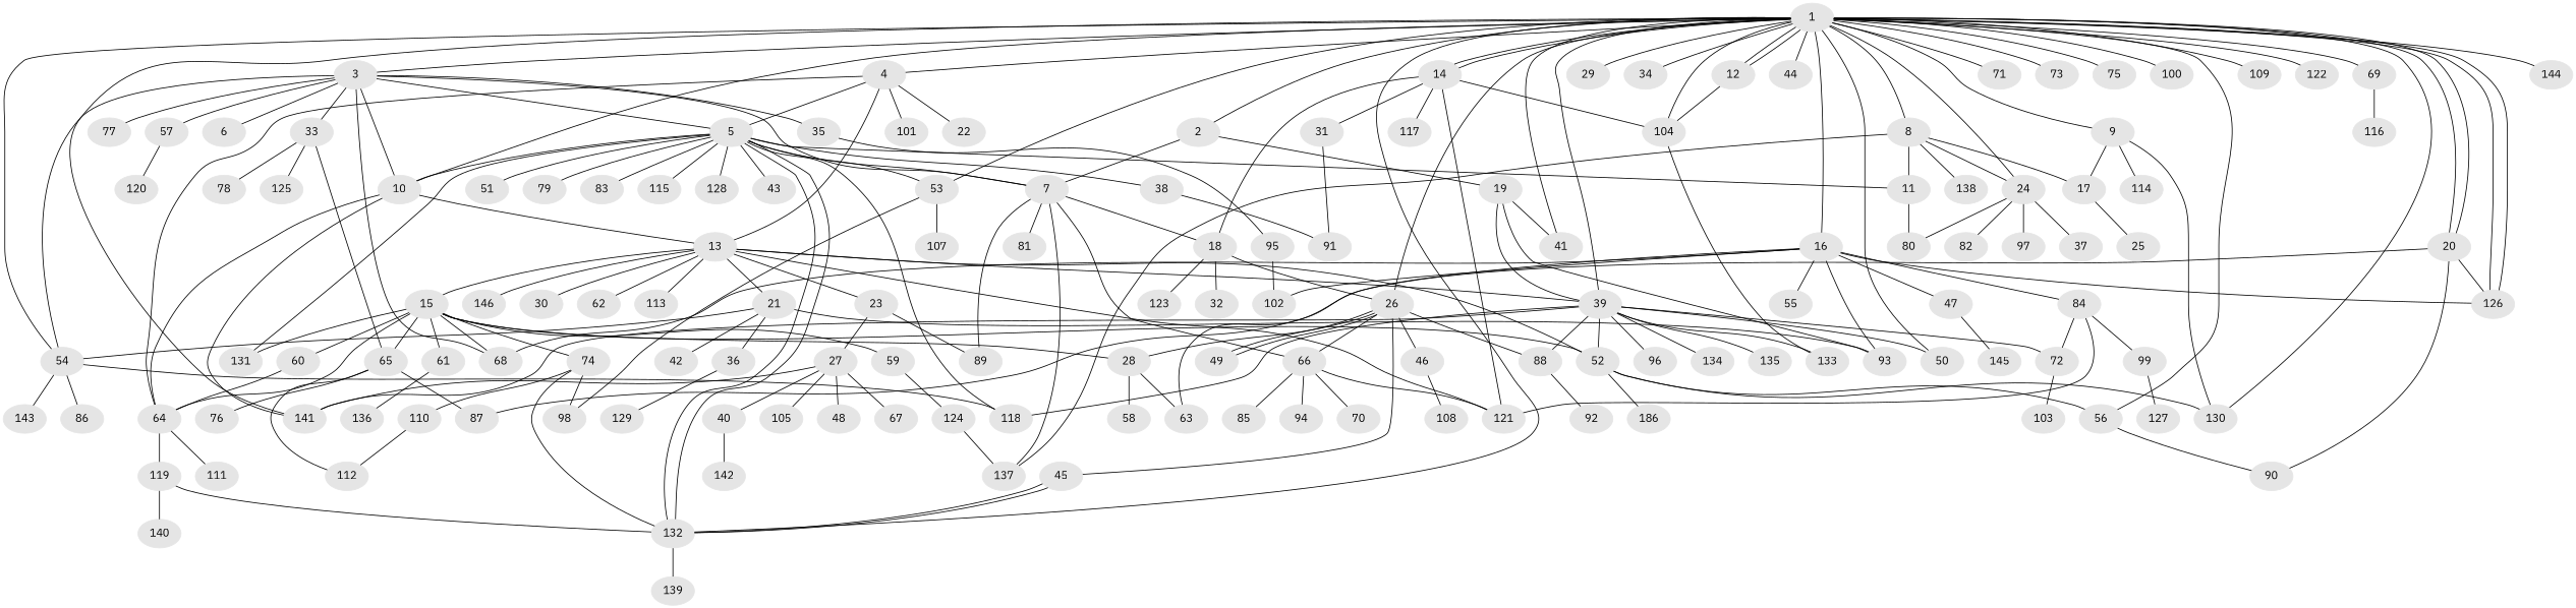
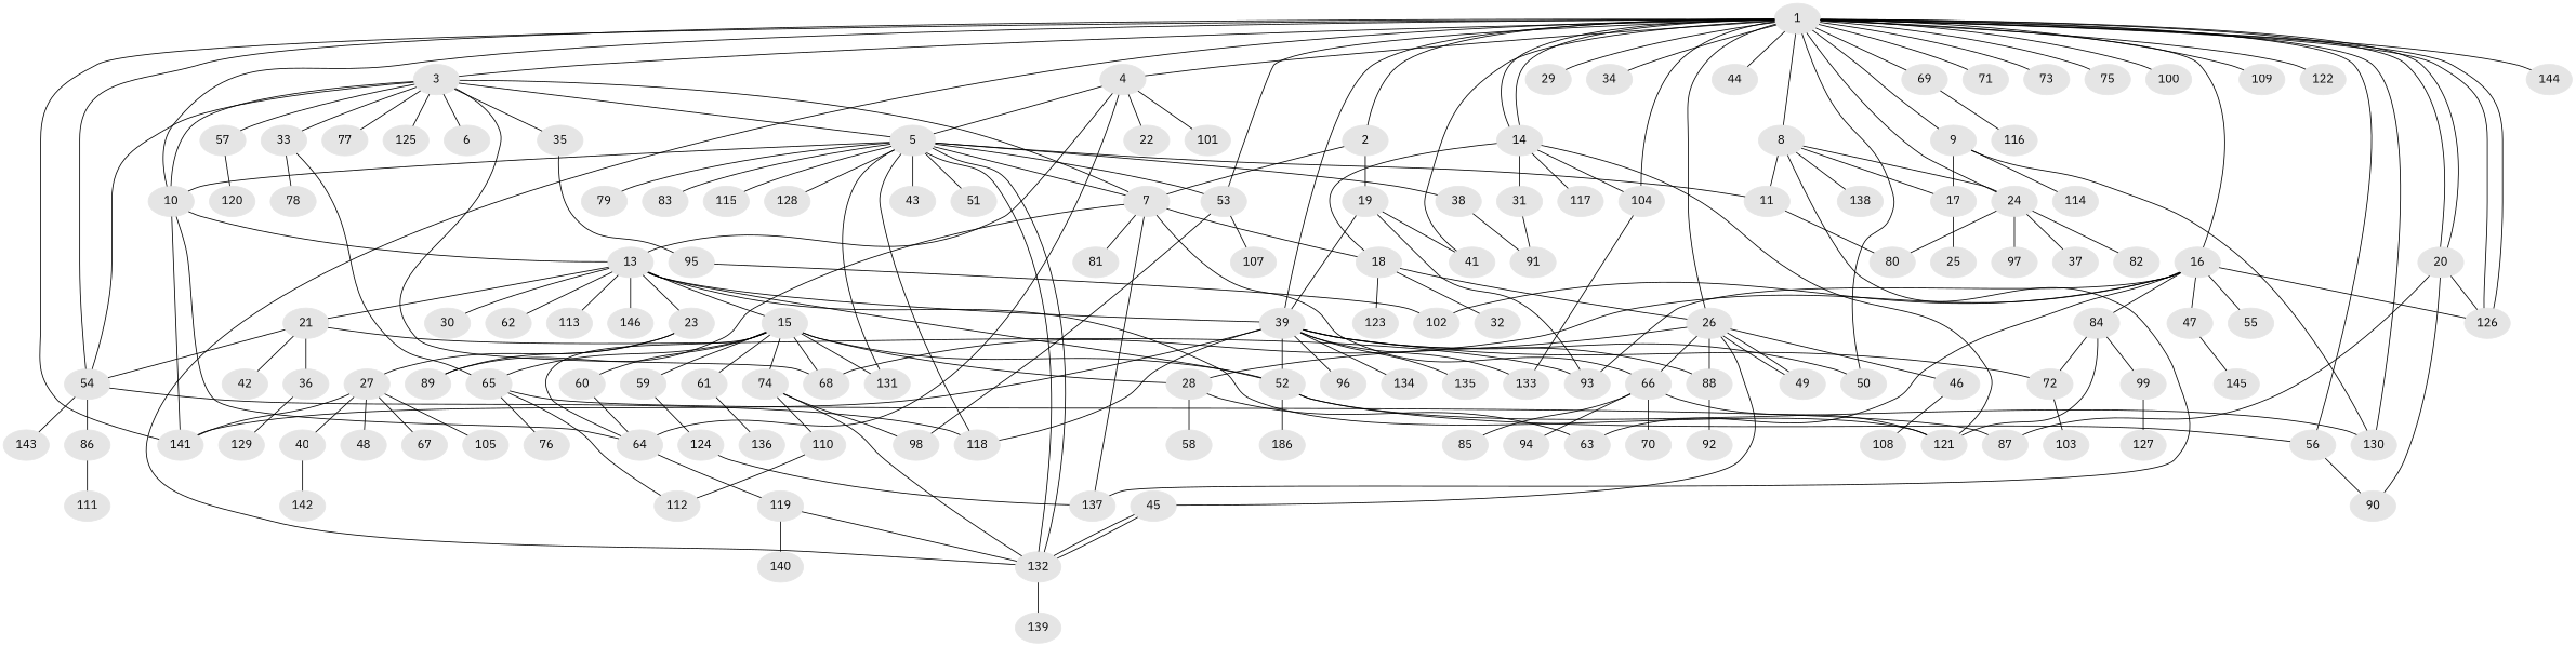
  graph {
    fontname="IBM Plex Sans"
    node [color=gray90 fontname="IBM Plex Sans" style=filled]
    edge [fontname="IBM Plex Sans"]
    1
    2
    3
    4
    8
    9
    10
-   12
    14
    16
    20
    24
    26
    29
    34
    39
    41
    44
    50
    53
    54
    56
    69
    71
    73
    75
    100
    104
    109
    122
    126
    130
    132
    141
    144
    7
    19
    5
    6
    33
    35
    57
    68
    77
    13
    22
    64
    101
    11
    137
    17
    138
    114
    18
    121
    31
    117
    47
    55
    63
    84
    93
    102
    87
    90
    80
    37
    82
    97
    66
    28
    45
    46
    49
    88
    27
    40
    48
    67
    105
    118
    52
    72
    96
    133
    134
    135
    98
    107
    86
    143
    116
    139
    81
    89
    38
    43
    51
    79
    83
    115
    128
    131
    65
    78
    125
    95
    120
    15
    21
    23
    30
    62
    113
    146
    111
    119
    91
    32
    123
    70
    85
    94
    25
    59
    60
    61
    74
    36
    42
    n131 [label=186]
    58
    124
    136
    76
    112
    110
    145
    103
    99
    129
    108
    92
    142
    140
    127
    1 -- 2
    1 -- 3
    1 -- 4
    1 -- 8
    1 -- 9
    1 -- 10
-   1 -- 12
-   1 -- 12
    1 -- 14
    1 -- 14
    1 -- 16
    1 -- 20
    1 -- 20
    1 -- 24
    1 -- 26
    1 -- 29
    1 -- 34
    1 -- 39
    1 -- 41
    1 -- 44
    1 -- 50
    1 -- 53
    1 -- 54
    1 -- 56
    1 -- 69
    1 -- 71
    1 -- 73
    1 -- 75
    1 -- 100
    1 -- 104
    1 -- 109
    1 -- 122
    1 -- 126
    1 -- 126
    1 -- 130
    1 -- 132
    1 -- 141
    1 -- 144
    2 -- 7
    2 -- 19
    3 -- 10
    3 -- 54
    3 -- 7
    3 -- 5
    3 -- 6
    3 -- 33
    3 -- 35
    3 -- 57
    3 -- 68
    3 -- 77
    4 -- 5
    4 -- 13
    4 -- 22
    4 -- 64
    4 -- 101
    8 -- 24
    8 -- 11
    8 -- 137
    8 -- 17
    8 -- 138
    9 -- 130
    9 -- 17
    9 -- 114
    10 -- 141
    10 -- 13
    10 -- 64
-   12 -- 104
    14 -- 104
    14 -- 18
    14 -- 121
    14 -- 31
    14 -- 117
    16 -- 126
    16 -- 68
    16 -- 47
    16 -- 55
    16 -- 63
    16 -- 84
    16 -- 93
    16 -- 102
    20 -- 126
    20 -- 87
    20 -- 90
    24 -- 80
    24 -- 37
    24 -- 82
    24 -- 97
    26 -- 66
    26 -- 28
    26 -- 45
    26 -- 46
    26 -- 49
    26 -- 49
    26 -- 88
    39 -- 50
    39 -- 141
    39 -- 88
    39 -- 118
    39 -- 52
    39 -- 72
    39 -- 96
    39 -- 133
    39 -- 134
    39 -- 135
    53 -- 98
    53 -- 107
    54 -- 118
    54 -- 86
    54 -- 143
    56 -- 90
    69 -- 116
    104 -- 133
    132 -- 139
    7 -- 137
    7 -- 18
    7 -- 66
    7 -- 81
    7 -- 89
    19 -- 39
    19 -- 41
    19 -- 93
    5 -- 10
    5 -- 53
    5 -- 132
    5 -- 132
    5 -- 7
    5 -- 11
    5 -- 118
    5 -- 38
    5 -- 43
    5 -- 51
    5 -- 79
    5 -- 83
    5 -- 115
    5 -- 128
    5 -- 131
    33 -- 65
    33 -- 78
-   33 -- 125
+   3 -- 125
    35 -- 95
    57 -- 120
    13 -- 39
    13 -- 121
    13 -- 52
    13 -- 15
    13 -- 21
    13 -- 23
    13 -- 30
    13 -- 62
    13 -- 113
    13 -- 146
-   64 -- 111
+   86 -- 111
    64 -- 119
    11 -- 80
    17 -- 25
    18 -- 26
    18 -- 32
    18 -- 123
    31 -- 91
    47 -- 145
    84 -- 121
    84 -- 72
    84 -- 99
    66 -- 121
    66 -- 70
    66 -- 85
    66 -- 94
    28 -- 63
    28 -- 58
    45 -- 132
    45 -- 132
    46 -- 108
    88 -- 92
    27 -- 141
    27 -- 40
    27 -- 48
    27 -- 67
    27 -- 105
    40 -- 142
    52 -- 56
    52 -- 130
    52 -- n131
    72 -- 103
    38 -- 91
    65 -- 87
    65 -- 76
    65 -- 112
    95 -- 102
    15 -- 68
    15 -- 64
    15 -- 28
    15 -- 52
    15 -- 131
    15 -- 65
    15 -- 59
    15 -- 60
    15 -- 61
    15 -- 74
    21 -- 54
    21 -- 93
    21 -- 36
    21 -- 42
    23 -- 27
    23 -- 89
    119 -- 132
    119 -- 140
    59 -- 124
    60 -- 64
    61 -- 136
    74 -- 132
    74 -- 98
    74 -- 110
    36 -- 129
    124 -- 137
    110 -- 112
    99 -- 127
  }
